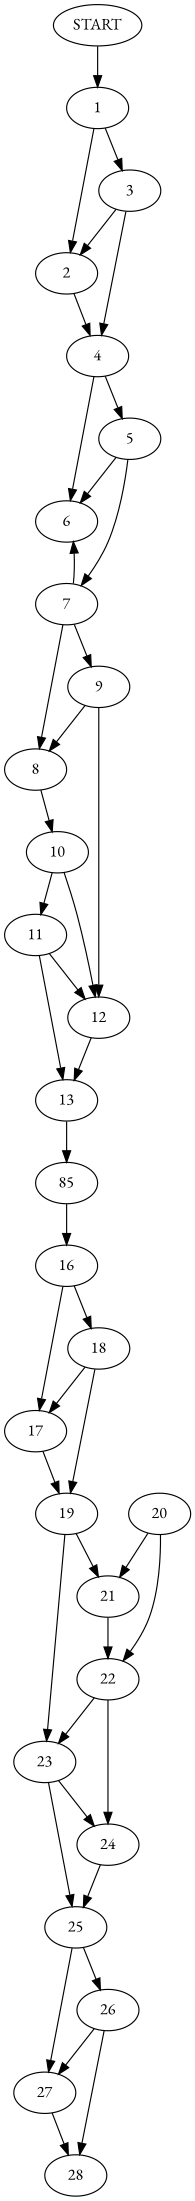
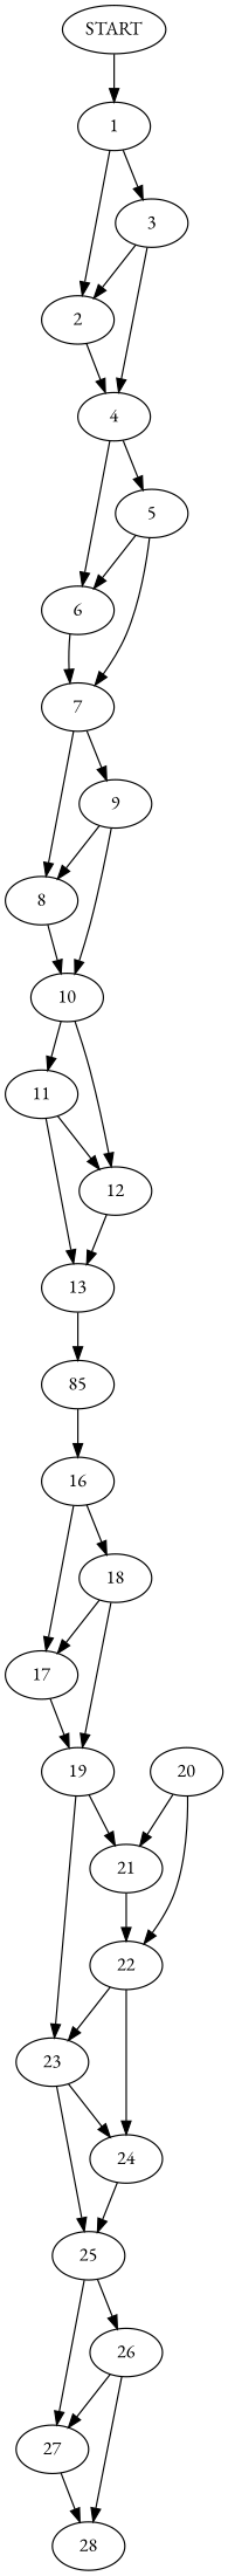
  digraph {
    fontname="EB Garamond"
    node [fontname="EB Garamond"]
    edge [fontname="EB Garamond"]
    n1 [label=START]
    1
    2
    3
    4
    5
    6
    7
    8
    9
    10
    11
    12
    13
    n15 [label=85]
    16
    17
    18
    19
    21
    23
    20
    22
    24
    25
    26
    27
    28
    n1 -> 1
    1 -> 2
    1 -> 3
    2 -> 4
    3 -> 2
    3 -> 4
    4 -> 5
    4 -> 6
    5 -> 6
    5 -> 7
-   7 -> 6
+   6 -> 7
    7 -> 8
    7 -> 9
    8 -> 10
    9 -> 8
-   9 -> 12
+   9 -> 10
    10 -> 11
    10 -> 12
    11 -> 12
    11 -> 13
    12 -> 13
    13 -> n15
    n15 -> 16
    16 -> 17
    16 -> 18
    17 -> 19
    18 -> 17
    18 -> 19
    19 -> 21
    19 -> 23
    21 -> 22
    23 -> 24
    23 -> 25
    20 -> 21
    20 -> 22
    22 -> 23
    22 -> 24
    24 -> 25
    25 -> 26
    25 -> 27
    26 -> 27
    26 -> 28
    27 -> 28
  }
